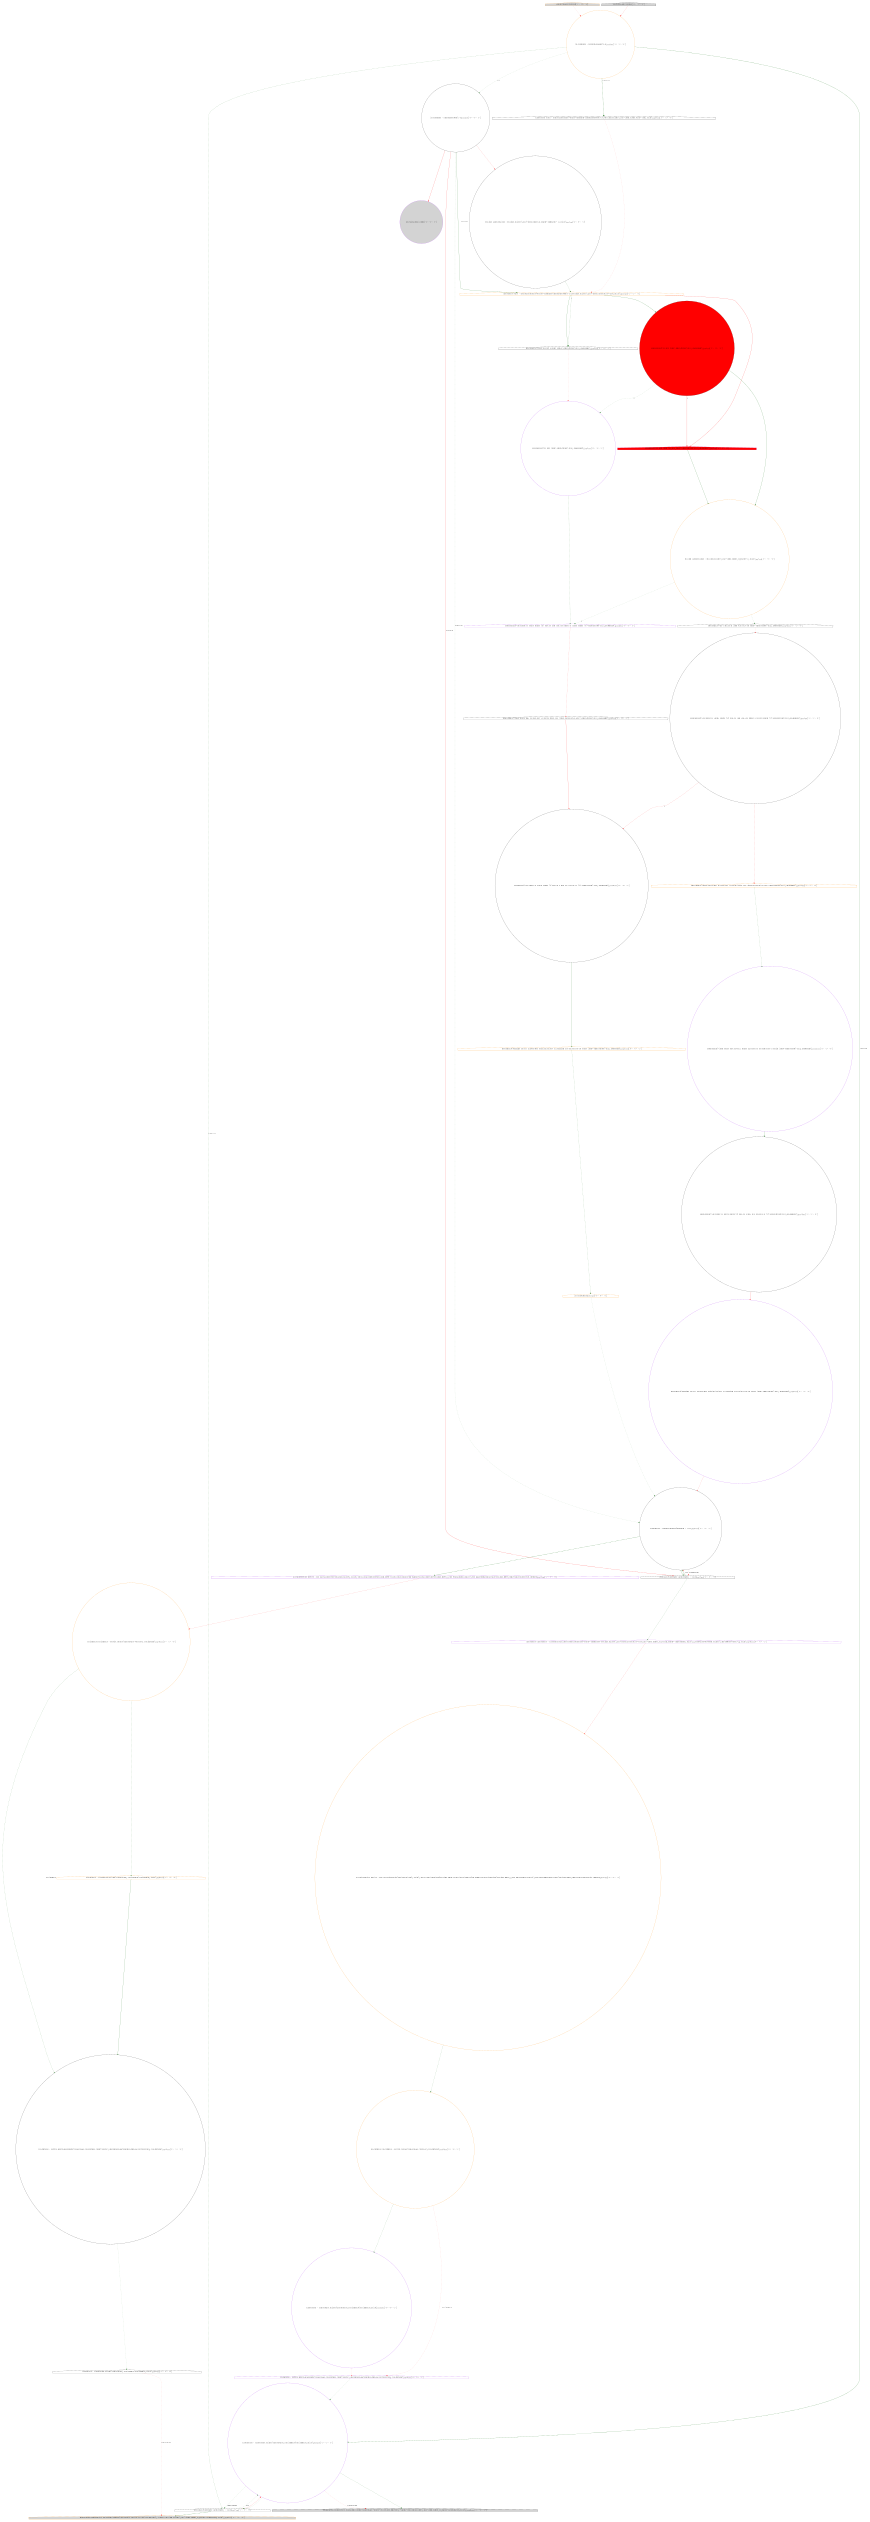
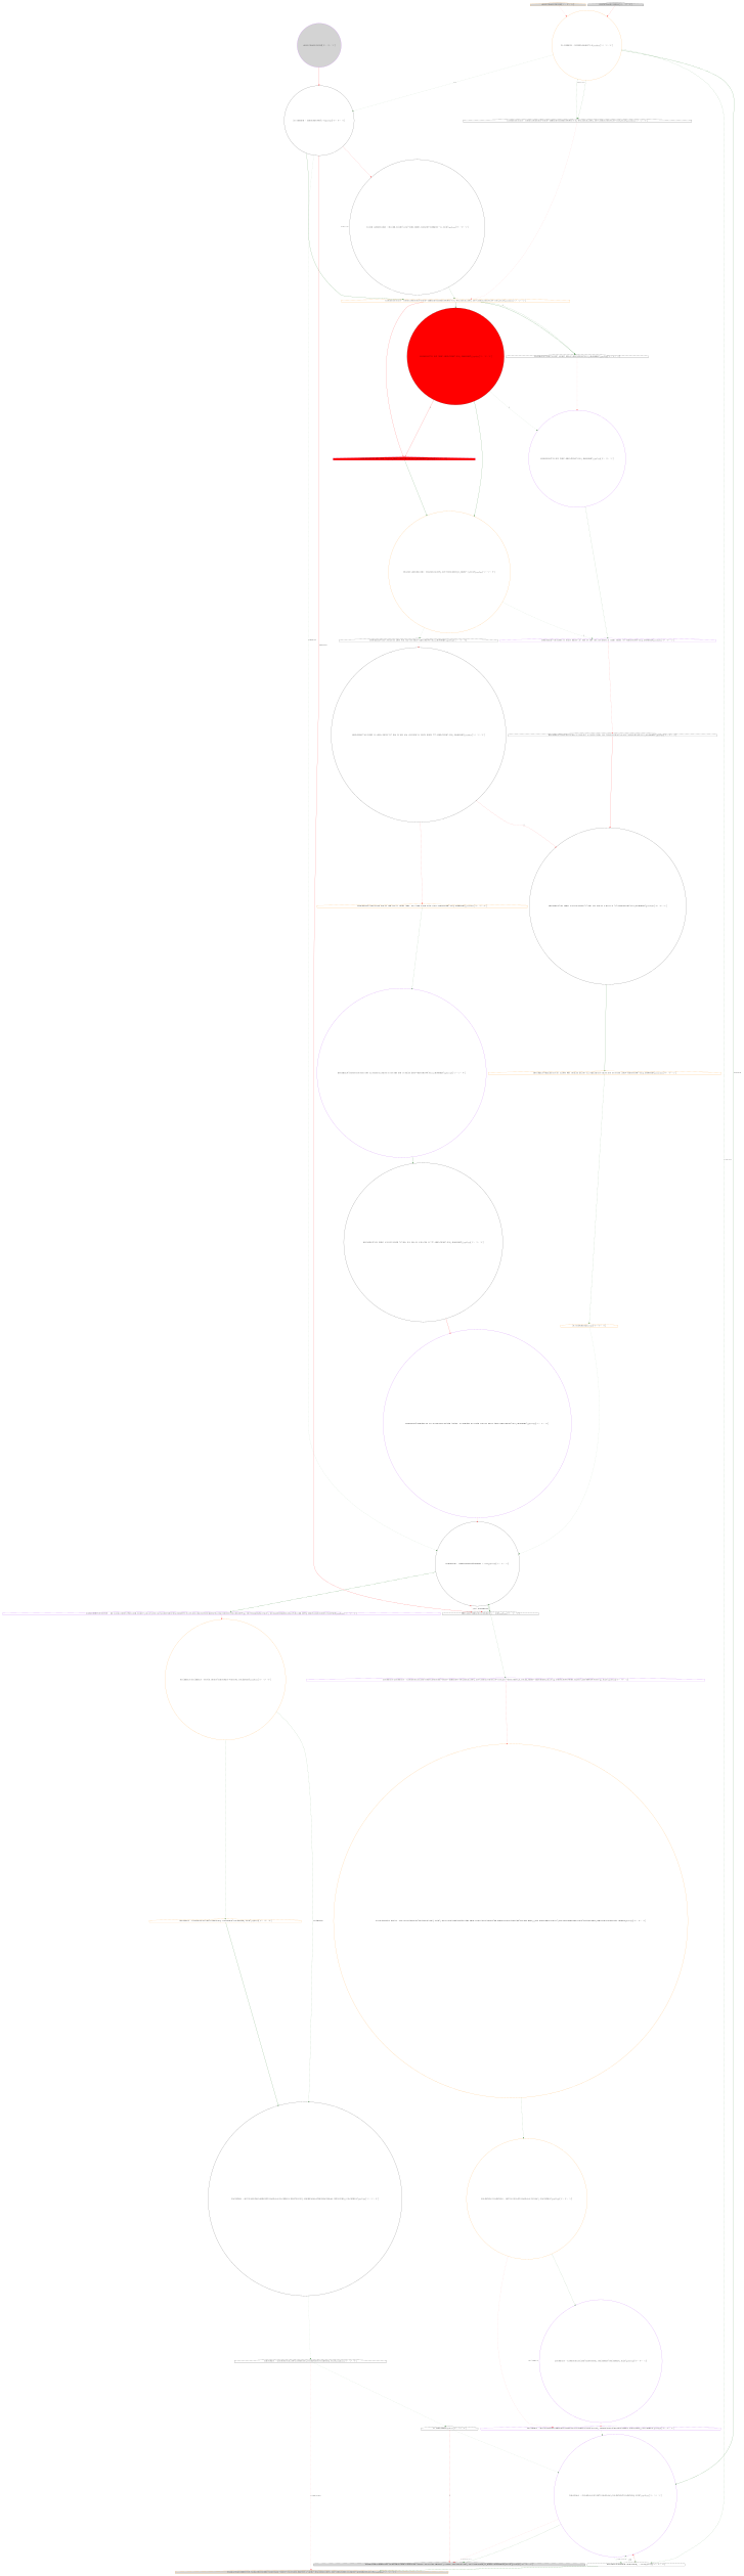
  digraph {
    fontname="Courier Prime"
    node [color=black fillcolor=white fontname="Courier Prime" shape=house style=filled]
    edge [arrowhead=normal color=darkgreen fontname="Courier Prime" style=dashed]
    n1 [label="assertEquals(\"index source must be read-only to resize index. use \"index.blocks.write=true\"\",expectThrows(,null).getMessage())@@@9@@@['0', '0', '1']"]
    n2 [label="assertEquals(\"the number of source shards (3( must be a must be a factor of (4(\",expectThrows(,null).getMessage())@@@10@@@['0', '0', '1']" shape=circle]
    n3 [color=darkorange label="assertEquals(\"mappings are not allowed when resizing indices, all mappings are copied from the source index\",expectThrows(,null).getMessage())@@@11@@@['0', '0', '1']"]
    n4 [color=darkorange label="assertEquals(\"index source must be read-only to resize index. use \"index.blocks.write=true\"\",expectThrows(,null).getMessage())@@@10@@@['1', '1', '0']"]
    n5 [color=purple label="assertEquals(\"index source must have all shards allocated on the same node to shrink index\",expectThrows(,null).getMessage())@@@11@@@['1', '1', '0']" shape=circle]
    n6 [label="assertEquals(\"the number of source shards (8( must be a must be a multiple of (3(\",expectThrows(,null).getMessage())@@@12@@@['1', '1', '0']" shape=circle]
    n7 [fillcolor=lightgray label="MetaDataCreateIndexService.validateSplitIndex(clusterState,\"source\",Collections.emptySet(),\"target\",Settings.builder().put(\"index.number_of_shards\",targetShards).build())@@@26@@@['0', '0', '1']"]
    n8 [color=darkorange label="RoutingTable routingTable = service.reroute(clusterState,\"reroute\").routingTable()@@@19@@@['1', '1', '0']" shape=circle]
    n9 [label="routingTable = service.applyStartedShards(clusterState,routingTable.index(\"source\").shardsWithState(ShardRoutingState.INITIALIZING)).routingTable()@@@21@@@['1', '1', '0']" shape=circle]
    n10 [color=darkorange label="clusterState = ClusterState.builder(clusterState).routingTable(routingTable).build()@@@20@@@['1', '1', '0']"]
    n11 [label="clusterState = ClusterState.builder(clusterState).routingTable(routingTable).build()@@@22@@@['1', '1', '0']"]
    n12 [label="Settings targetSettings = Settings.builder().put(\"index.number_of_shards\",numShards * 2).build()@@@4@@@['0', '0', '1']" shape=circle]
    n13 [color=darkorange label="ClusterState state = createClusterState(\"source\",numShards,randomIntBetween(0,10),Settings.builder().put(\"index.blocks.write\",true).build())@@@5@@@['1', '1', '1']"]
    n14 [color=purple fillcolor=red label="assertEquals(\"no such index (no_such_index(\",expectThrows(,null).getMessage())@@@6@@@['0', '1', '0']"]
    n15 [fillcolor=red label="assertEquals(\"no such index\",expectThrows(,null).getMessage())@@@6@@@['1', '0', '0']" shape=circle]
    n16 [label="assertEquals(\"index (source( already exists\",expectThrows(,null).getMessage())@@@6@@@['0', '0', '1']"]
    n17 [label="ClusterState state = createClusterState(\"source\",numShards,randomIntBetween(0,10),Settings.builder().put(\"index.blocks.write\",true).build())@@@4@@@['1', '1', '0']"]
    n18 [color=darkorange label="int numShards = randomIntBetween(2,42)@@@3@@@['1', '1', '0']" shape=circle]
    n19 [label="isShrinkable(numShards,targetShards) == false@@@27@@@['1', '1', '0']"]
    n20 [label="int numShards = randomIntBetween(1,42)@@@3@@@['0', '0', '1']" shape=circle]
    n21 [color=purple label="clusterState = ClusterState.builder(clusterState).routingTable(routingTable).build()@@@25@@@['1', '1', '1']" shape=circle]
    n22 [color=darkorange fillcolor=lightgray label="MetaDataCreateIndexService.validateShrinkIndex(clusterState,\"source\",Collections.emptySet(),\"target\",Settings.builder().put(\"index.number_of_shards\",targetShards).build())@@@28@@@['1', '1', '0']"]
    n23 [label="targetShards = randomIntBetween(numShards + 1,100)@@@17@@@['1', '1', '1']" shape=circle]
    n24 [label="isSplitable(numShards,targetShards) == false@@@19@@@['0', '0', '1']"]
    n25 [color=darkorange label="Settings targetSettings = Settings.builder().put(\"index.number_of_shards\",1).build()@@@7@@@['1', '1', '0']" shape=circle]
    n26 [label="assertEquals(\"can't shrink an index with only one shard\",expectThrows(,null).getMessage())@@@8@@@['1', '1', '0']"]
    n27 [color=purple label="assertEquals(\"the number of source shards (10( must be less that the number of target shards (5(\",expectThrows(,null).getMessage())@@@8@@@['0', '0', '1']"]
    n28 [label="assertEquals(\"the number of target shards (10( must be less that the number of source shards (5(\",expectThrows(,null).getMessage())@@@9@@@['1', '1', '0']" shape=circle]
    n29 [color=purple label="assertEquals(\"no such index\",expectThrows(,null).getMessage())@@@7@@@['0', '0', '1']" shape=circle]
    n30 [color=darkorange label="int targetShards@@@15@@@['0', '0', '1']"]
+   n31 [label="int targetShards@@@23@@@['1', '1', '0']"]
    n32 [color=purple label="routingTable = service.applyStartedShards(clusterState,routingTable.index(\"source\").shardsWithState(ShardRoutingState.INITIALIZING)).routingTable()@@@24@@@['0', '0', '1']"]
    n33 [color=darkorange label="RoutingTable routingTable = service.reroute(clusterState,\"reroute\").routingTable()@@@22@@@['0', '0', '1']" shape=circle]
    n34 [color=purple label="clusterState = ClusterState.builder(clusterState).routingTable(routingTable).build()@@@23@@@['0', '0', '1']" shape=circle]
    n35 [color=purple label="AllocationService service = new AllocationService(Settings.builder().build(),new AllocationDeciders(Settings.EMPTY,Collections.singleton(new MaxRetryAllocationDecider(Settings.EMPTY))),new TestGatewayAllocator(),new BalancedShardsAllocator(Settings.EMPTY),EmptyClusterInfoService.INSTANCE)@@@18@@@['1', '1', '0']"]
    n36 [color=purple label="ClusterState clusterState = ClusterState.builder(createClusterState(\"source\",numShards,0,Settings.builder().put(\"index.blocks.write\",true).put(\"index.number_of_routing_shards\",targetShards).build())).nodes(DiscoveryNodes.builder().add(newNode(\"node1\"))).build()@@@20@@@['0', '0', '1']"]
    n37 [color=darkorange fillcolor=lightgray label="testValidateShrinkIndex['1', '0', '0']"]
    n38 [color=purple label="assertEquals(\"mappings are not allowed when resizing indices, all mappings are copied from the source index\",expectThrows(,null).getMessage())@@@13@@@['1', '1', '0']" shape=circle]
    n39 [color=darkorange label="AllocationService service = new AllocationService(Settings.builder().build(),new AllocationDeciders(Settings.EMPTY,Collections.singleton(new MaxRetryAllocationDecider(Settings.EMPTY))),new TestGatewayAllocator(),new BalancedShardsAllocator(Settings.EMPTY),EmptyClusterInfoService.INSTANCE)@@@21@@@['0', '0', '1']" shape=circle]
    n40 [color=purple fillcolor=lightgray label="testValidateSplitIndex['0', '0', '1']" shape=circle]
    n41 [fillcolor=lightgray label="testValidateShrinkIndex['0', '1', '0']"]
    n1 -> n2 [arrowhead=tee color=red style=solid]
    n2 -> n3 [arrowhead=tee style=solid]
    n3 -> n30
    n4 -> n5 [arrowhead=tee]
    n5 -> n6 [style=solid]
    n6 -> n38 [arrowhead=tee color=red style=solid]
    n8 -> n9 [arrowhead=tee label=routingTable]
    n8 -> n10 [arrowhead=tee]
    n9 -> n11 [style=dotted]
    n10 -> n9 [arrowhead=tee style=solid]
    n11 -> n22 [color=red label=clusterState style=dotted]
+   n11 -> n31 [style=dotted]
    n12 -> n13
    n13 -> n14 [color=red style=solid]
    n13 -> n15 [style=solid]
    n13 -> n16 [style=solid]
    n13 -> n16 [label=0]
    n14 -> n25 [arrowhead=tee style=solid]
    n15 -> n14 [color=red label=0 style=solid]
    n15 -> n25 [style=solid]
    n15 -> n29 [label=0 style=dotted]
    n16 -> n29 [arrowhead=tee color=red style=dotted]
    n17 -> n13 [arrowhead=tee color=red style=dotted]
    n18 -> n17
    n18 -> n17 [arrowhead=tee label=numShards]
    n18 -> n19 [arrowhead=tee label=numShards]
    n18 -> n20 [arrowhead=tee label=true style=dotted]
    n18 -> n21 [arrowhead=tee label=numShards style=solid]
    n19 -> n21 [arrowhead=tee label=true style=dotted]
    n19 -> n21 [color=red]
    n19 -> n22 [arrowhead=tee style=solid]
    n20 -> n12 [color=red]
    n20 -> n13 [label=numShards style=solid]
    n20 -> n23 [label=numShards style=dotted]
    n20 -> n24 [arrowhead=tee color=red label=numShards style=solid]
    n21 -> n7 [color=red label=clusterState style=dotted]
    n21 -> n7
    n21 -> n19 [style=dotted]
    n21 -> n19 [label=targetShards style=dotted]
    n23 -> n24 [color=red label=targetShards style=dotted]
    n23 -> n24 [style=solid]
    n23 -> n35 [arrowhead=tee style=solid]
    n24 -> n23 [arrowhead=tee color=red label=true style=dotted]
    n24 -> n23 [arrowhead=tee style=solid]
    n24 -> n36 [arrowhead=tee]
    n25 -> n26 [style=dotted]
    n25 -> n27 [label=0 style=dotted]
    n26 -> n28 [arrowhead=tee color=red style=dotted]
    n27 -> n1 [arrowhead=tee color=red]
    n28 -> n2 [arrowhead=tee color=red label=0]
    n28 -> n4 [color=red]
    n29 -> n27 [arrowhead=tee]
    n30 -> n23 [style=dotted]
+   n31 -> n7 [color=red label=0]
+   n31 -> n21 [arrowhead=tee style=dotted]
    n32 -> n21 [style=dotted]
    n33 -> n32 [color=red label=routingTable style=dotted]
    n33 -> n34 [arrowhead=tee]
    n34 -> n32 [arrowhead=tee color=red style=dotted]
    n35 -> n8 [color=red]
    n36 -> n39 [arrowhead=tee color=red]
    n37 -> n18 [color=red style=dotted]
    n38 -> n23 [arrowhead=tee color=red]
    n39 -> n33
-   n20 -> n40 [color=red style=solid]
+   n40 -> n20 [color=red style=solid]
    n41 -> n18 [color=red]
  }
